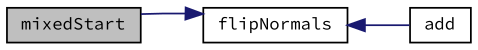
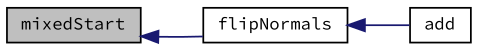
  digraph {
    fontname="Source Code Pro"
    rankdir=LR
    node [color=black fontname="Source Code Pro" fontsize=10 shape=record]
    edge [color=midnightblue dir=back fontname="Source Code Pro" fontsize=10 labelfontname=Helvetica labelfontsize=10 style=solid]
    n1 [fillcolor=grey75 fontcolor=black height=0.2 label=mixedStart style=filled width=0.4]
    n2 [height=0.2 label=flipNormals width=0.4]
    n3 [height=0.2 label=add width=0.4]
-   n2 -> n1
+   n1 -> n2
    n2 -> n3
  }
